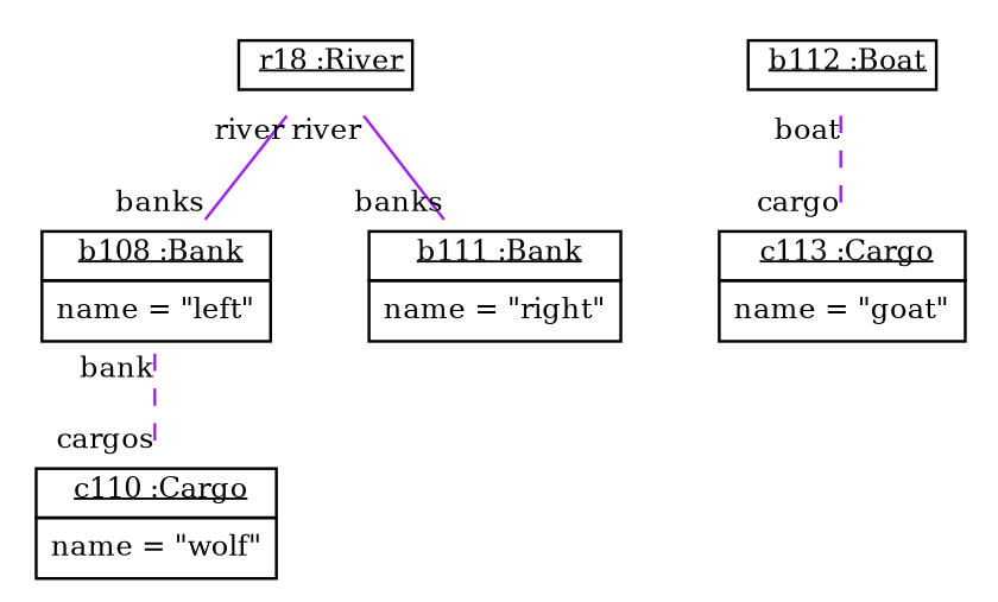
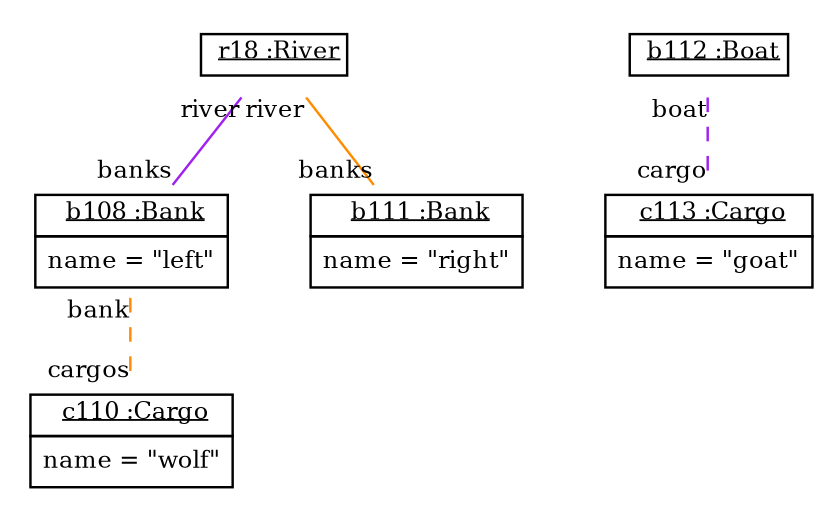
  graph {
    compound=true
    node [fontsize=10 shape=none]
    edge [color=purple fontsize=10 headlabel=banks style=solid taillabel=river]
    n1 [label=<<table border='0' cellborder='1' cellspacing='0'> <tr> <td> <u>r18 :River</u></td></tr></table>>]
    n2 [label=<<table border='0' cellborder='1' cellspacing='0'> <tr> <td> <u>b108 :Bank</u></td></tr><tr><td><table border='0' cellborder='0' cellspacing='0'><tr><td>name = "left"</td></tr></table></td></tr></table>>]
    n3 [label=<<table border='0' cellborder='1' cellspacing='0'> <tr> <td> <u>b111 :Bank</u></td></tr><tr><td><table border='0' cellborder='0' cellspacing='0'><tr><td>name = "right"</td></tr></table></td></tr></table>>]
    n4 [label=<<table border='0' cellborder='1' cellspacing='0'> <tr> <td> <u>c110 :Cargo</u></td></tr><tr><td><table border='0' cellborder='0' cellspacing='0'><tr><td>name = "wolf"</td></tr></table></td></tr></table>>]
    n5 [label=<<table border='0' cellborder='1' cellspacing='0'> <tr> <td> <u>b112 :Boat</u></td></tr></table>>]
    n6 [label=<<table border='0' cellborder='1' cellspacing='0'> <tr> <td> <u>c113 :Cargo</u></td></tr><tr><td><table border='0' cellborder='0' cellspacing='0'><tr><td>name = "goat"</td></tr></table></td></tr></table>>]
    n1 -- n2
-   n1 -- n3
-   n2 -- n4 [headlabel=cargos style=dashed taillabel=bank]
+   n1 -- n3 [color=darkorange]
+   n2 -- n4 [color=darkorange headlabel=cargos style=dashed taillabel=bank]
    n5 -- n6 [headlabel=cargo style=dashed taillabel=boat]
  }
